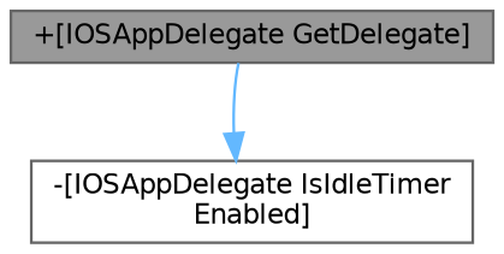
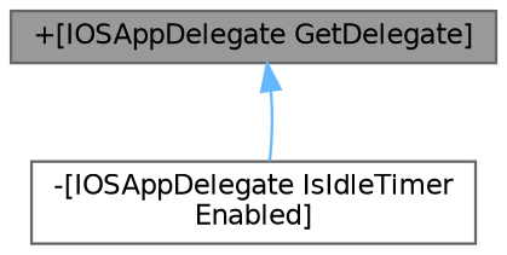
  digraph {
    rankdir=TB
    node [fontname=Helvetica fontsize=10 shape=box style=filled]
    n1 [color=gray40 fillcolor=grey60 fontcolor=black height=0.2 label="+[IOSAppDelegate GetDelegate]" width=0.4]
    n2 [color=grey40 fillcolor=white height=0.2 label="-[IOSAppDelegate IsIdleTimer\lEnabled]" width=0.4]
-   n1 -> n2 [color=steelblue1 fontname=Helvetica fontsize=10 labelfontname=Helvetica labelfontsize=10 style=solid]
+   n2 -> n1 [color=steelblue1 fontname=Helvetica fontsize=10 labelfontname=Helvetica labelfontsize=10 style=solid]
  }
